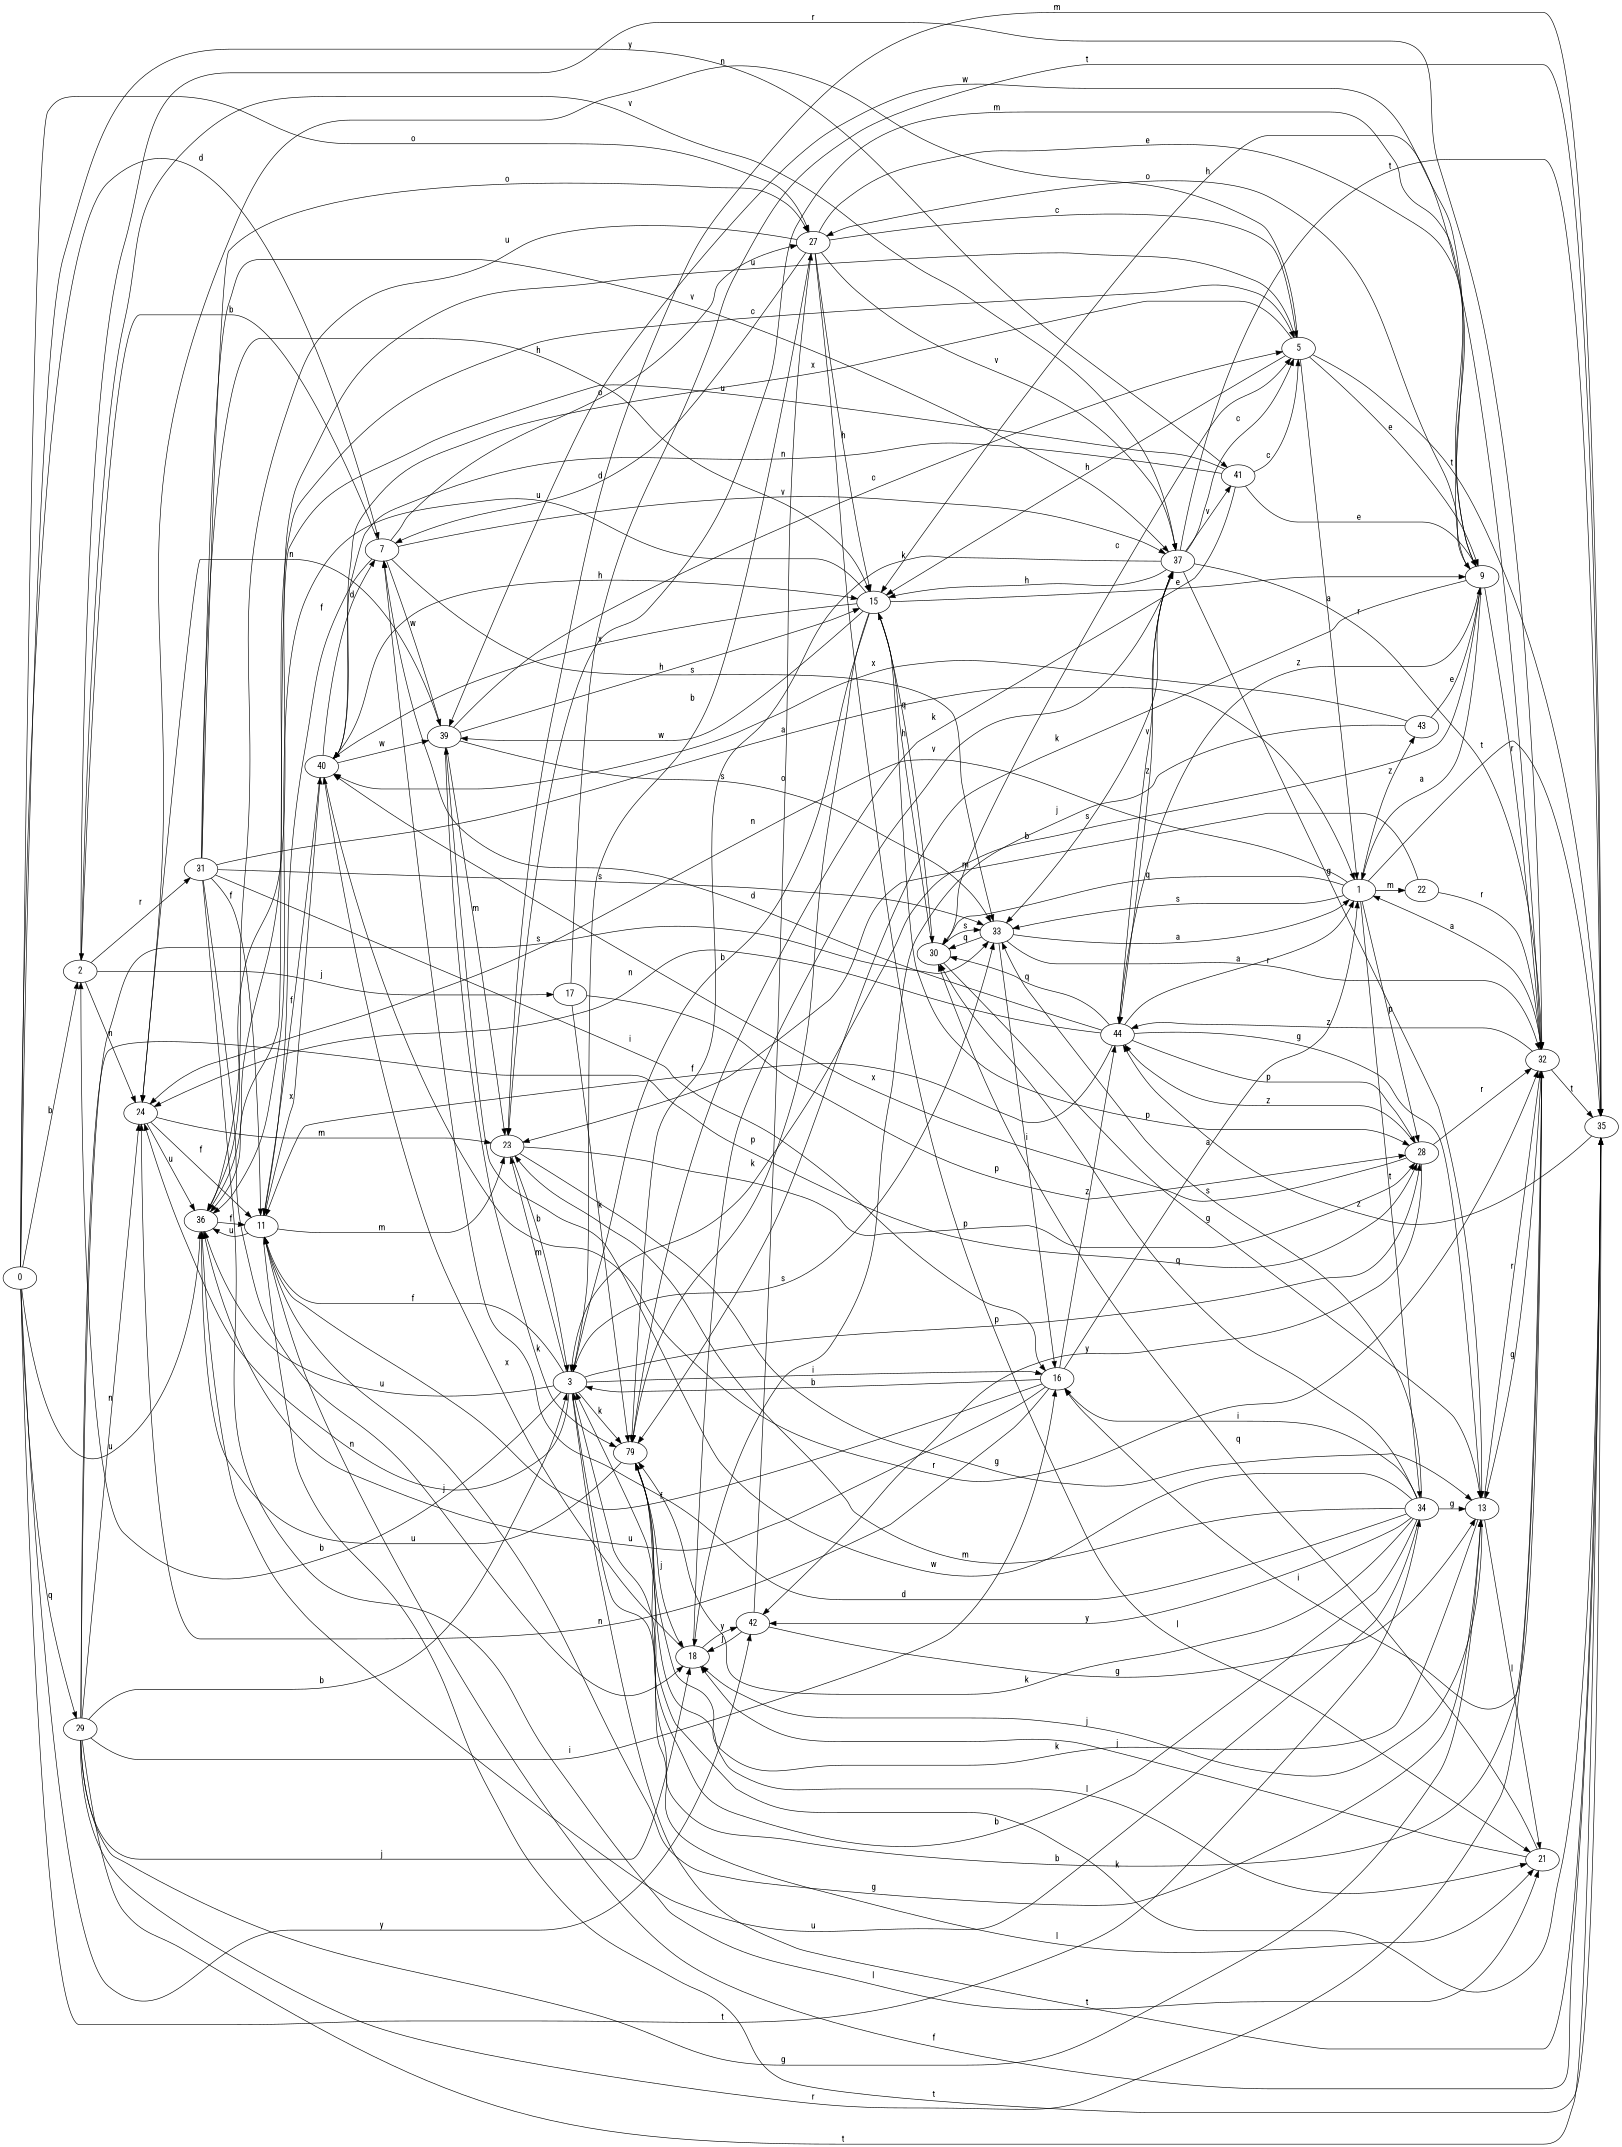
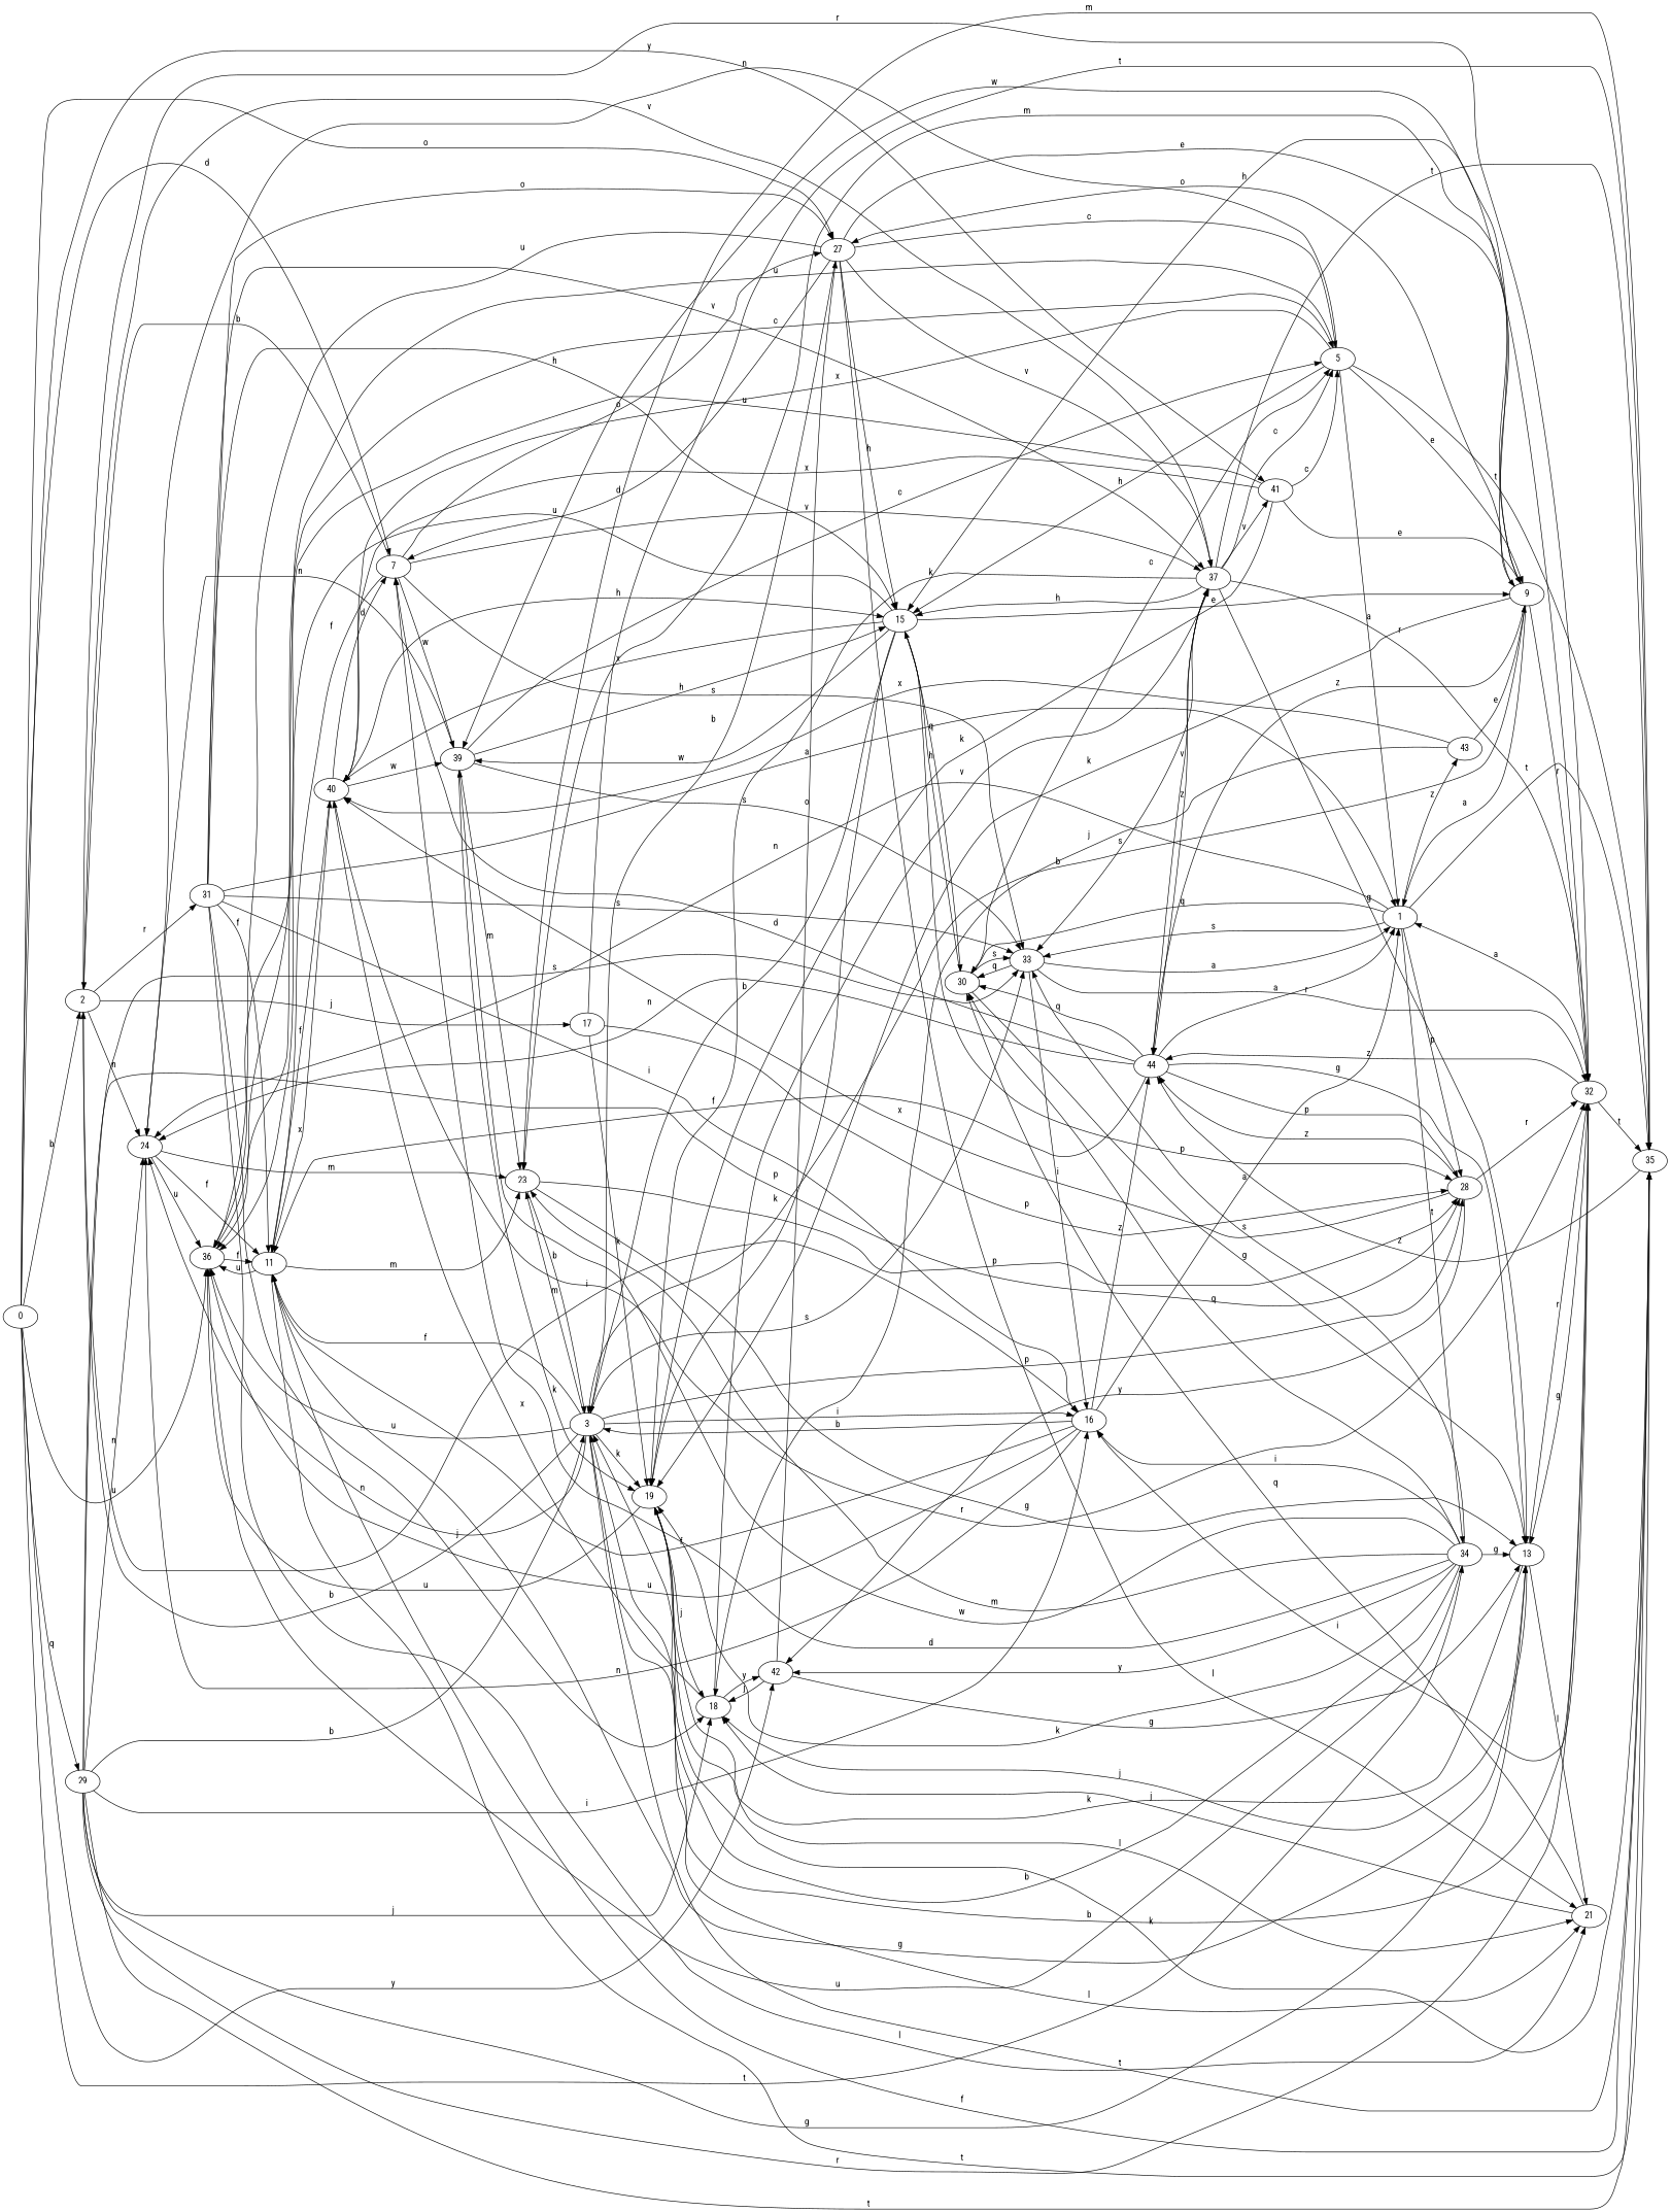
  strict digraph {
    fontname="Roboto Condensed"
    rankdir=LR
    node [fontname="Roboto Condensed"]
    edge [fontname="Roboto Condensed"]
    0
    2
    7
    27
    29
    34
    36
    41
    42
    24
    16
    17
    31
    32
    37
    33
    11
    39
    3
    21
    5
    9
    15
    28
    35
    13
    18
    30
-   19 [label=79]
+   19
    23
    40
    1
-   22
    43
    44
    0 -> 2 [label=b]
    0 -> 7 [label=d]
    0 -> 27 [label=o]
    0 -> 29 [label=q]
    0 -> 34 [label=t]
    0 -> 36 [label=u]
    0 -> 41 [label=y]
    0 -> 42 [label=y]
    2 -> 24 [label=n]
+   2 -> 16 [label=i]
    2 -> 17 [label=j]
    2 -> 31 [label=r]
    2 -> 32 [label=r]
    2 -> 37 [label=v]
    7 -> 2 [label=b]
    7 -> 27 [label=o]
    7 -> 37 [label=v]
    7 -> 33 [label=s]
    7 -> 11 [label=f]
    7 -> 39 [label=w]
    27 -> 7 [label=d]
    27 -> 36 [label=u]
    27 -> 37 [label=v]
    27 -> 3 [label=b]
    27 -> 21 [label=l]
    27 -> 5 [label=c]
    27 -> 9 [label=e]
    27 -> 15 [label=h]
    29 -> 24 [label=n]
    29 -> 16 [label=i]
    29 -> 32 [label=r]
    29 -> 33 [label=s]
    29 -> 3 [label=b]
    29 -> 28 [label=p]
    29 -> 35 [label=t]
    29 -> 13 [label=g]
    29 -> 18 [label=j]
    34 -> 7 [label=d]
    34 -> 36 [label=u]
    34 -> 42 [label=y]
    34 -> 16 [label=i]
    34 -> 33 [label=s]
    34 -> 39 [label=w]
    34 -> 3 [label=b]
    34 -> 13 [label=g]
    34 -> 30 [label=q]
    34 -> 19 [label=k]
    34 -> 23 [label=m]
    36 -> 11 [label=f]
    36 -> 5 [label=c]
    41 -> 36 [label=u]
    41 -> 5 [label=c]
    41 -> 9 [label=e]
    41 -> 19 [label=k]
-   41 -> 40 [label=n]
+   41 -> 40 [label=x]
    42 -> 27 [label=o]
    42 -> 13 [label=g]
    42 -> 18 [label=j]
    24 -> 36 [label=u]
    24 -> 11 [label=f]
    24 -> 23 [label=m]
    16 -> 36 [label=u]
    16 -> 24 [label=n]
    16 -> 11 [label=f]
    16 -> 3 [label=b]
    16 -> 1 [label=a]
    16 -> 44 [label=z]
    17 -> 28 [label=p]
    17 -> 35 [label=t]
    17 -> 19 [label=k]
    31 -> 27 [label=o]
    31 -> 16 [label=i]
    31 -> 37 [label=v]
    31 -> 33 [label=s]
    31 -> 11 [label=f]
    31 -> 21 [label=l]
    31 -> 15 [label=h]
    31 -> 18 [label=j]
    31 -> 1 [label=a]
    32 -> 16 [label=i]
    32 -> 3 [label=b]
    32 -> 15 [label=h]
    32 -> 35 [label=t]
    32 -> 13 [label=g]
    32 -> 1 [label=a]
    32 -> 44 [label=z]
    37 -> 41 [label=v]
    37 -> 32 [label=r]
    37 -> 33 [label=s]
    37 -> 5 [label=c]
    37 -> 15 [label=h]
    37 -> 35 [label=t]
    37 -> 13 [label=g]
    37 -> 19 [label=k]
    37 -> 44 [label=z]
    33 -> 16 [label=i]
    33 -> 32 [label=r]
    33 -> 30 [label=q]
    33 -> 1 [label=a]
    11 -> 36 [label=u]
    11 -> 35 [label=t]
    11 -> 13 [label=g]
    11 -> 23 [label=m]
    11 -> 40 [label=x]
    39 -> 24 [label=n]
    39 -> 33 [label=s]
    39 -> 5 [label=c]
    39 -> 15 [label=h]
    39 -> 19 [label=k]
    39 -> 23 [label=m]
    3 -> 2 [label=b]
    3 -> 36 [label=u]
    3 -> 24 [label=n]
    3 -> 16 [label=i]
    3 -> 33 [label=s]
    3 -> 11 [label=f]
    3 -> 21 [label=l]
    3 -> 28 [label=p]
    3 -> 35 [label=t]
    3 -> 19 [label=k]
    3 -> 23 [label=m]
    21 -> 18 [label=j]
    21 -> 30 [label=q]
    5 -> 36 [label=u]
    5 -> 24 [label=n]
    5 -> 9 [label=e]
    5 -> 15 [label=h]
    5 -> 35 [label=t]
    5 -> 40 [label=x]
    5 -> 1 [label=a]
    9 -> 27 [label=o]
    9 -> 32 [label=r]
    9 -> 39 [label=w]
    9 -> 3 [label=b]
    9 -> 19 [label=k]
    9 -> 23 [label=m]
    9 -> 1 [label=a]
    9 -> 44 [label=z]
    15 -> 36 [label=u]
    15 -> 39 [label=w]
    15 -> 3 [label=b]
    15 -> 9 [label=e]
    15 -> 28 [label=p]
    15 -> 30 [label=q]
    15 -> 19 [label=k]
    15 -> 40 [label=x]
    28 -> 42 [label=y]
    28 -> 32 [label=r]
    28 -> 40 [label=x]
    28 -> 44 [label=z]
    35 -> 11 [label=f]
    35 -> 19 [label=k]
    35 -> 23 [label=m]
    35 -> 44 [label=z]
    13 -> 32 [label=r]
    13 -> 21 [label=l]
    13 -> 18 [label=j]
    13 -> 19 [label=k]
    18 -> 42 [label=y]
    18 -> 37 [label=v]
    18 -> 40 [label=x]
    30 -> 33 [label=s]
    30 -> 5 [label=c]
    30 -> 15 [label=h]
    30 -> 13 [label=g]
    19 -> 36 [label=u]
    19 -> 21 [label=l]
    19 -> 18 [label=j]
    23 -> 3 [label=b]
    23 -> 28 [label=p]
    23 -> 13 [label=g]
    40 -> 7 [label=d]
    40 -> 32 [label=r]
    40 -> 11 [label=f]
    40 -> 39 [label=w]
    40 -> 15 [label=h]
    1 -> 34 [label=t]
    1 -> 24 [label=n]
    1 -> 33 [label=s]
    1 -> 28 [label=p]
    1 -> 35 [label=t]
    1 -> 30 [label=q]
-   1 -> 22 [label=m]
    1 -> 43 [label=z]
-   22 -> 32 [label=r]
-   22 -> 23 [label=m]
    43 -> 9 [label=e]
    43 -> 18 [label=j]
    43 -> 40 [label=x]
    44 -> 7 [label=d]
    44 -> 24 [label=n]
    44 -> 37 [label=v]
    44 -> 11 [label=f]
    44 -> 28 [label=p]
    44 -> 13 [label=g]
    44 -> 30 [label=q]
    44 -> 1 [label=a]
  }
